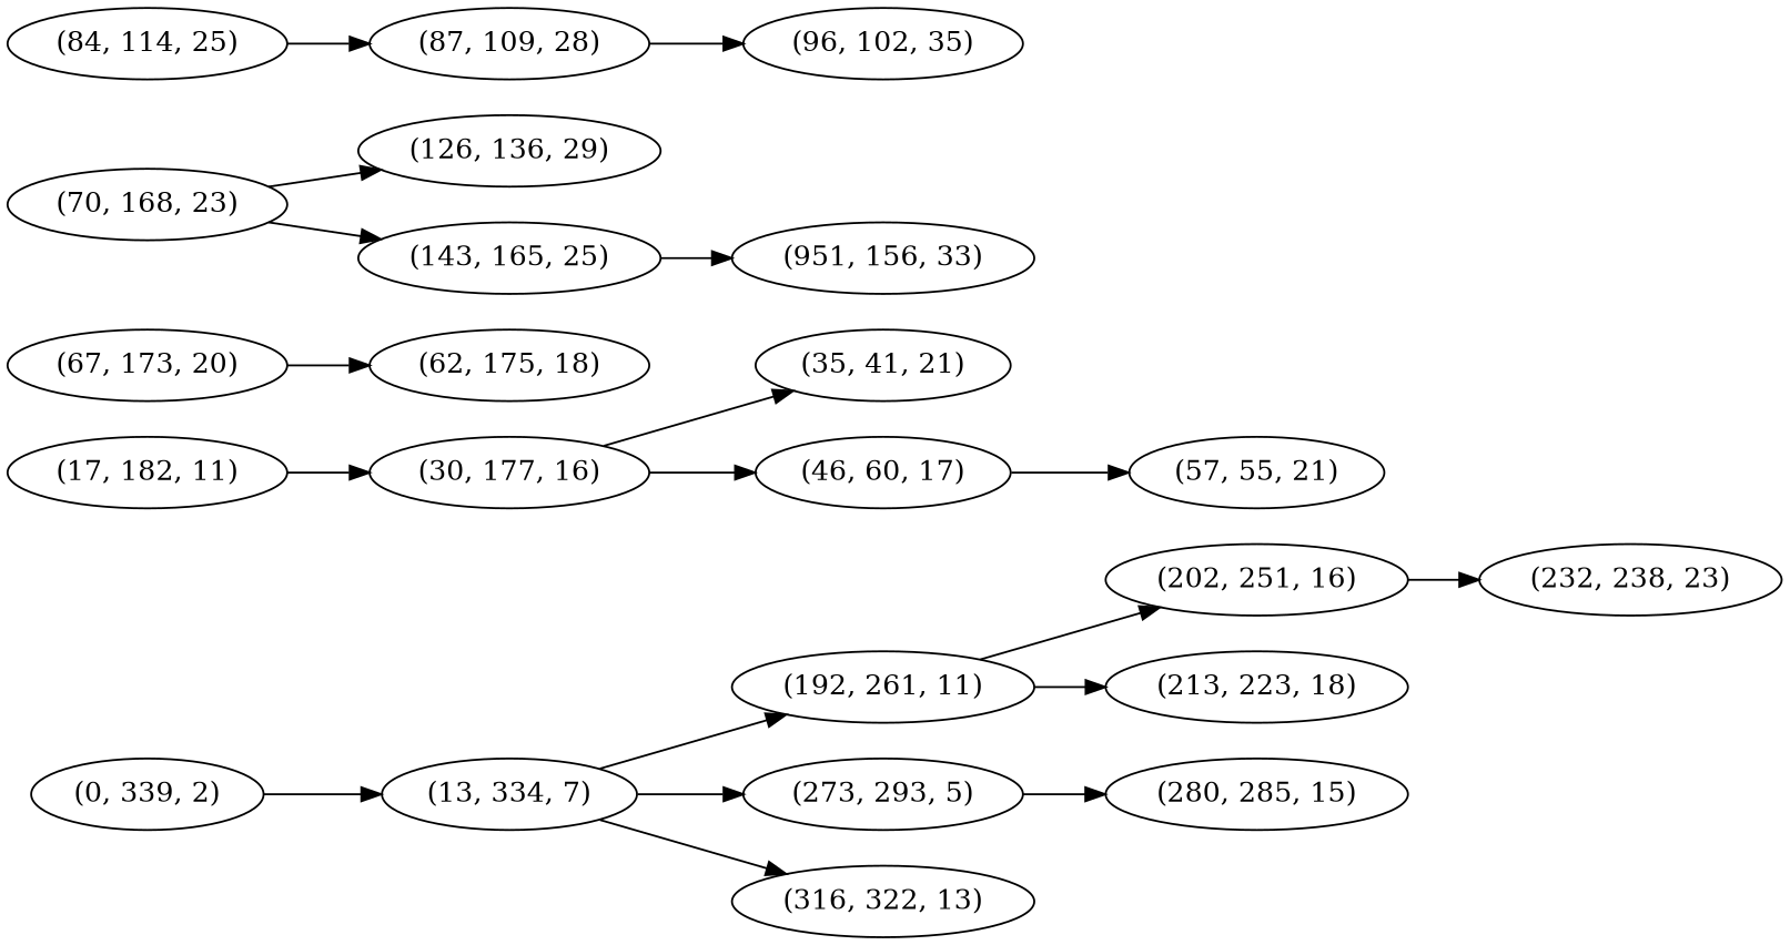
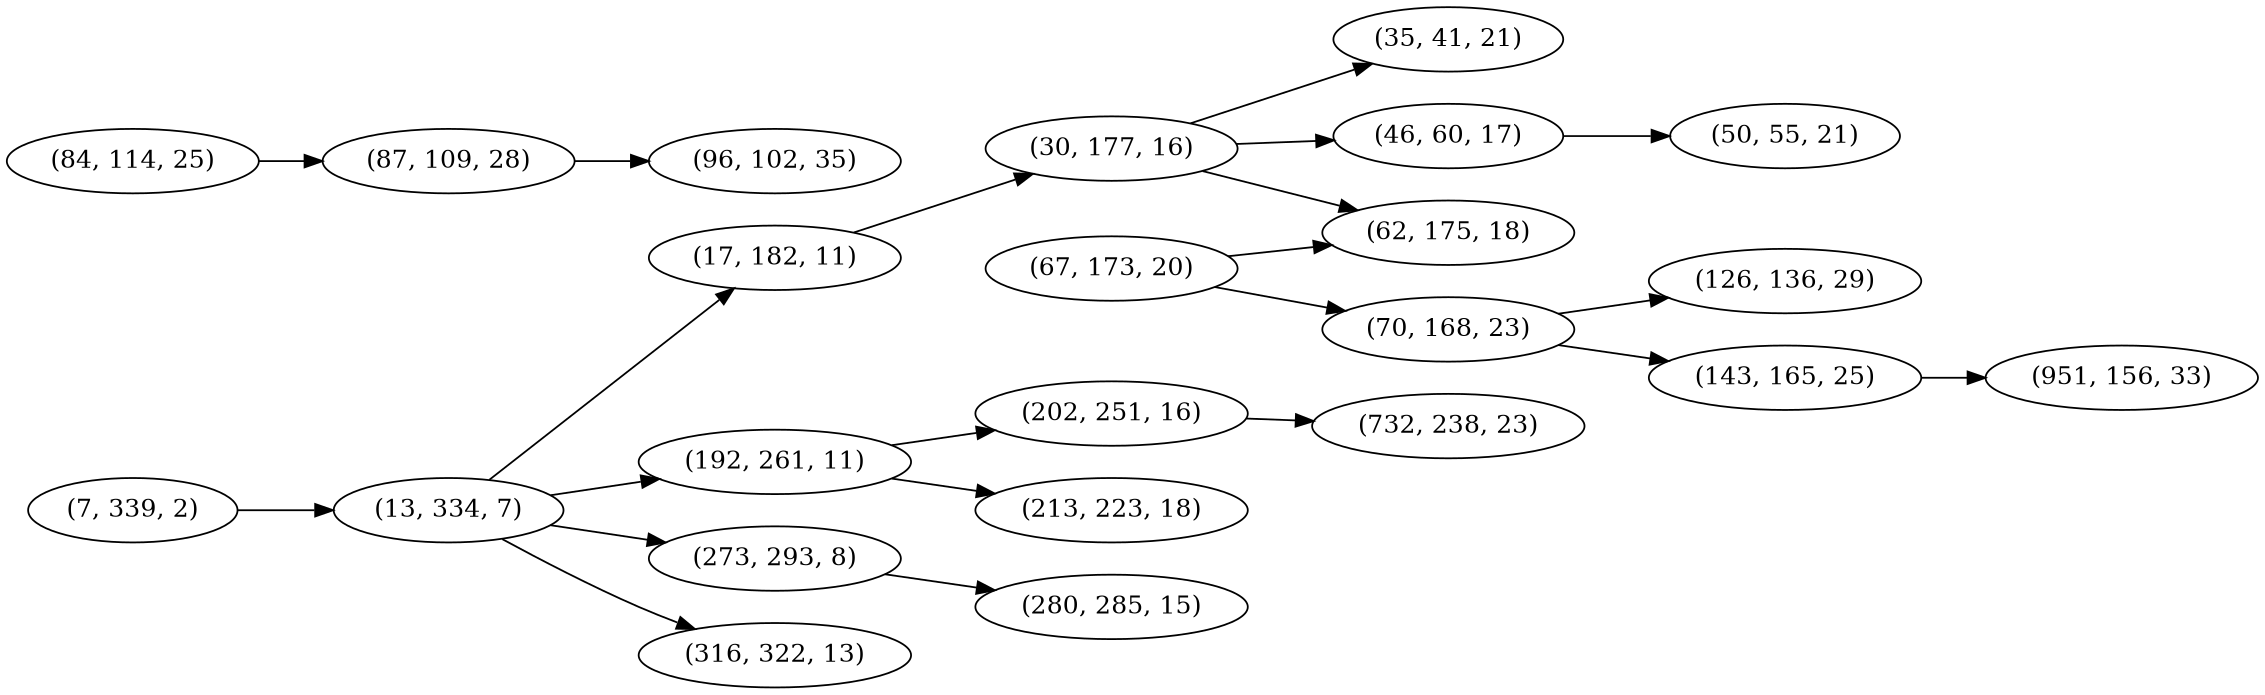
  digraph {
    rankdir=LR
-   "(7, 339, 2)" [label="(0, 339, 2)"]
+   "(7, 339, 2)"
    "(13, 334, 7)"
    "(17, 182, 11)"
    "(192, 261, 11)"
-   "(273, 293, 8)" [label="(273, 293, 5)"]
+   "(273, 293, 8)"
    "(316, 322, 13)"
    "(30, 177, 16)"
    "(202, 251, 16)"
    "(213, 223, 18)"
    "(280, 285, 15)"
    "(35, 41, 21)"
    "(46, 60, 17)"
    "(62, 175, 18)"
-   "(50, 55, 21)" [label="(57, 55, 21)"]
+   "(50, 55, 21)"
    "(67, 173, 20)"
    "(70, 168, 23)"
    n17 [label="(126, 136, 29)"]
    "(143, 165, 25)"
    "(84, 114, 25)"
    "(87, 109, 28)"
    n21 [label="(951, 156, 33)"]
    "(96, 102, 35)"
-   "(232, 238, 23)"
+   "(232, 238, 23)" [label="(732, 238, 23)"]
    "(7, 339, 2)" -> "(13, 334, 7)"
+   "(13, 334, 7)" -> "(17, 182, 11)"
    "(13, 334, 7)" -> "(192, 261, 11)"
    "(13, 334, 7)" -> "(273, 293, 8)"
    "(13, 334, 7)" -> "(316, 322, 13)"
    "(17, 182, 11)" -> "(30, 177, 16)"
    "(192, 261, 11)" -> "(202, 251, 16)"
    "(192, 261, 11)" -> "(213, 223, 18)"
    "(273, 293, 8)" -> "(280, 285, 15)"
    "(30, 177, 16)" -> "(35, 41, 21)"
    "(30, 177, 16)" -> "(46, 60, 17)"
+   "(30, 177, 16)" -> "(62, 175, 18)"
    "(202, 251, 16)" -> "(232, 238, 23)"
    "(46, 60, 17)" -> "(50, 55, 21)"
    "(67, 173, 20)" -> "(62, 175, 18)"
+   "(67, 173, 20)" -> "(70, 168, 23)"
    "(70, 168, 23)" -> n17
    "(70, 168, 23)" -> "(143, 165, 25)"
    "(143, 165, 25)" -> n21
    "(84, 114, 25)" -> "(87, 109, 28)"
    "(87, 109, 28)" -> "(96, 102, 35)"
  }
